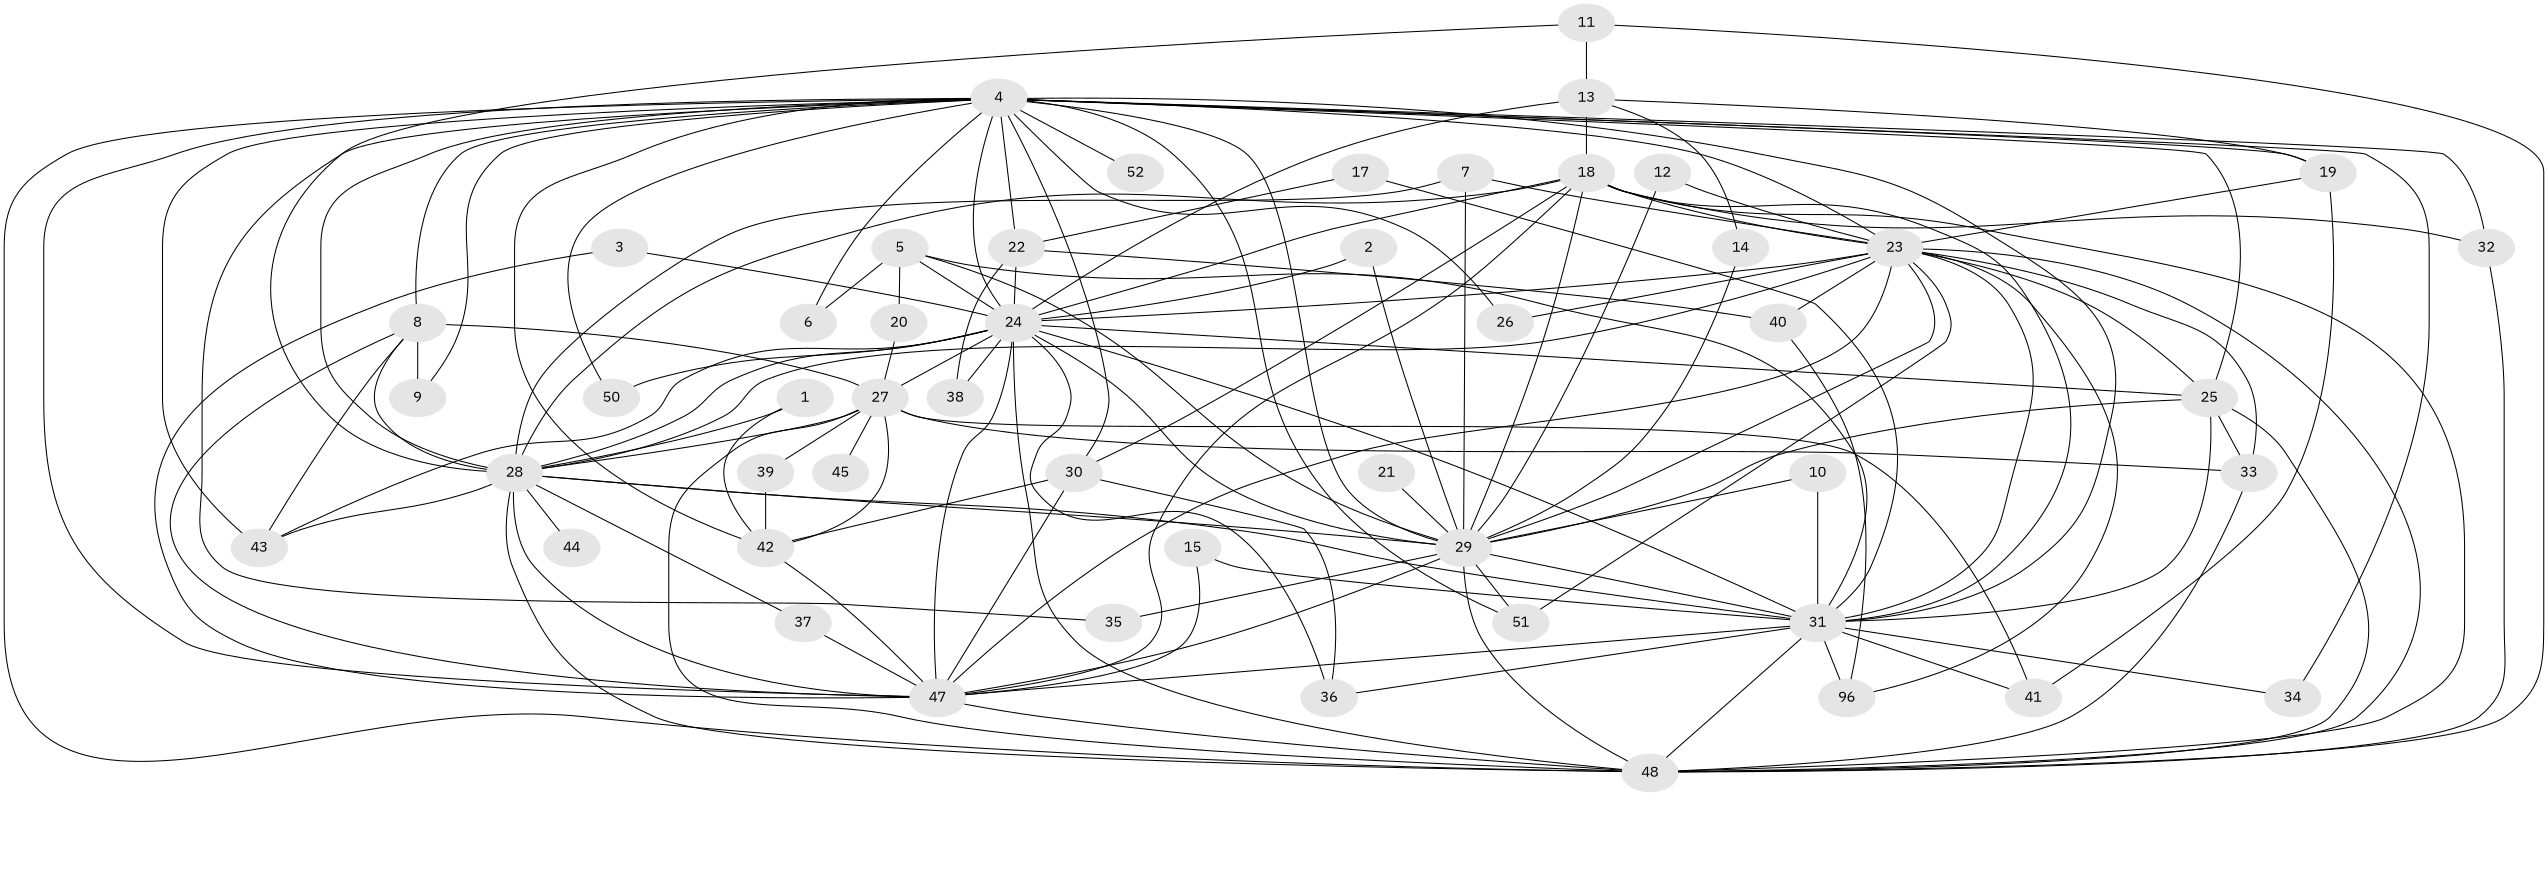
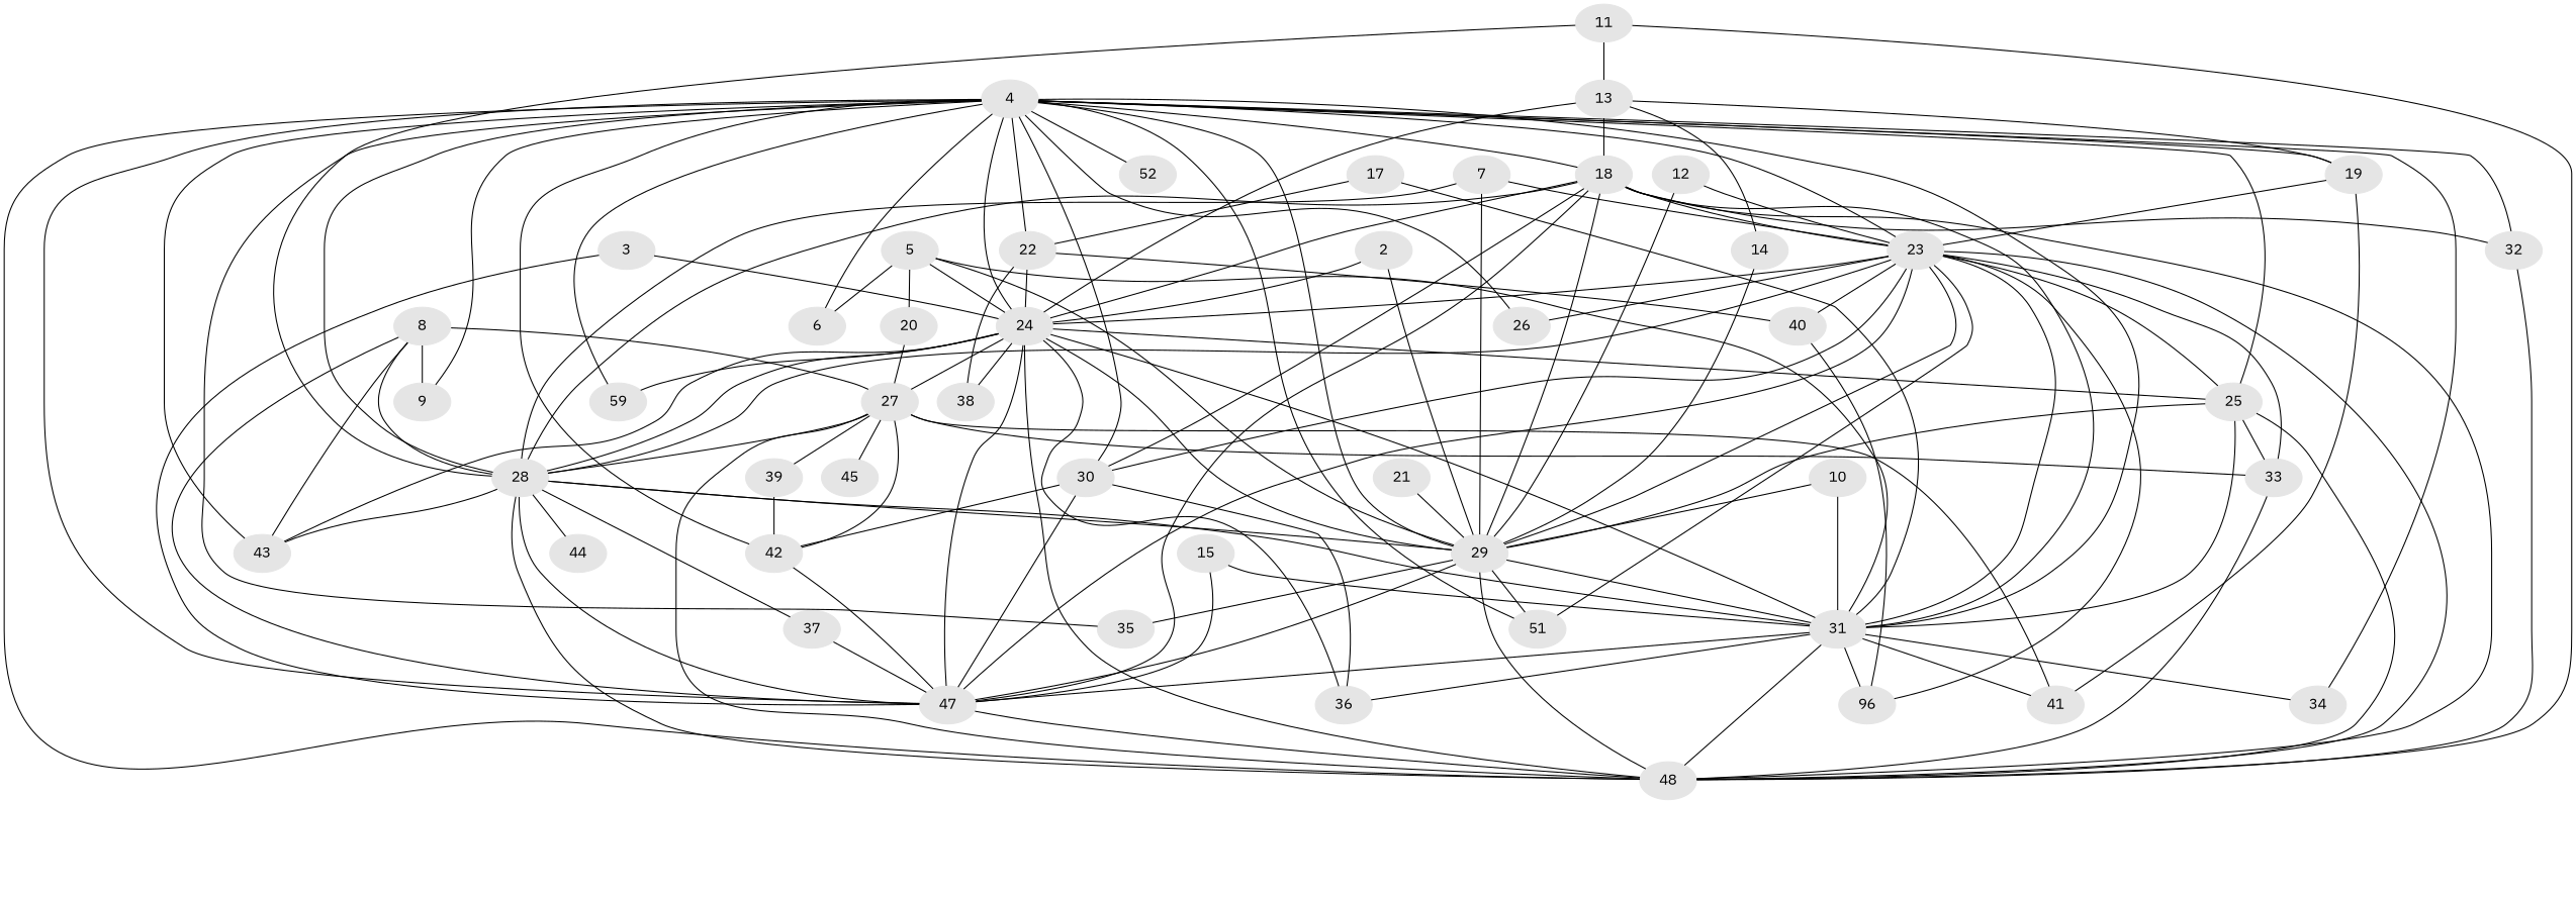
  graph {
    fontname="IBM Plex Sans"
    node [color=gray90 fontname="IBM Plex Sans" style=filled]
    edge [fontname="IBM Plex Sans" weight=1.0]
-   1
    28
    42
    29
    47
    31
    43
    48
    37
    44
    2
    24
    25
-   50
+   50 [label=59]
    27
    38
    36
    35
    51
    3
    4
    6
    9
    18
    19
    22
    23
    26
    30
    32
    34
    52
    41
    40
    33
    n36 [label=96]
    5
    20
    7
    8
    39
    45
    10
    11
    13
    14
    12
    15
    17
    21
-   1 -- 28
-   1 -- 42
    28 -- 29
    28 -- 47
    28 -- 31 [weight=2.0]
    28 -- 43
    28 -- 48 [weight=2.0]
    28 -- 37
    28 -- 44 [weight=2.0]
    42 -- 47
    29 -- 47
    29 -- 31 [weight=2.0]
    29 -- 48
    29 -- 35
    29 -- 51
    47 -- 48
    31 -- 47 [weight=2.0]
    31 -- 48
    31 -- 36
    31 -- 34
    31 -- 41
    31 -- n36 [weight=2.0]
    37 -- 47
    2 -- 29
    2 -- 24
    24 -- 28
    24 -- 29 [weight=2.0]
    24 -- 47 [weight=3.0]
    24 -- 31
    24 -- 43
    24 -- 48
    24 -- 25
    24 -- 50
    24 -- 27 [weight=2.0]
    24 -- 38
    24 -- 36
    25 -- 29
    25 -- 31
    25 -- 48
    25 -- 33
    27 -- 28
    27 -- 42
    27 -- 48 [weight=2.0]
    27 -- 41
    27 -- 33
    27 -- 39
    27 -- 45 [weight=2.0]
    3 -- 47
    3 -- 24
    4 -- 28 [weight=2.0]
    4 -- 42 [weight=2.0]
    4 -- 29 [weight=3.0]
    4 -- 47 [weight=2.0]
    4 -- 31 [weight=2.0]
    4 -- 43
    4 -- 48 [weight=2.0]
    4 -- 24 [weight=2.0]
    4 -- 25
    4 -- 50 [weight=2.0]
    4 -- 35 [weight=2.0]
    4 -- 51
    4 -- 6
    4 -- 9
-   4 -- 8 [weight=2.0]
+   4 -- 18 [weight=2.0]
    4 -- 19
    4 -- 22
    4 -- 23 [weight=3.0]
    4 -- 26
    4 -- 30
    4 -- 32
    4 -- 34
    4 -- 52 [weight=2.0]
    18 -- 28
    18 -- 29
    18 -- 47
    18 -- 31
    18 -- 48
    18 -- 24
    18 -- 23 [weight=2.0]
    18 -- 30
    18 -- 32 [weight=2.0]
    19 -- 23
    19 -- 41
    22 -- 24 [weight=2.0]
    22 -- 38
    22 -- 40
    23 -- 28
    23 -- 29 [weight=2.0]
    23 -- 47
    23 -- 31 [weight=2.0]
    23 -- 48 [weight=2.0]
    23 -- 24
    23 -- 25
    23 -- 51
    23 -- 26
+   23 -- 30
    23 -- 40
    23 -- 33
    23 -- n36
    30 -- 42
    30 -- 47 [weight=2.0]
    30 -- 36
    32 -- 48 [weight=2.0]
    40 -- n36
    33 -- 48
    5 -- 29
    5 -- 31
    5 -- 24
    5 -- 6
    5 -- 20 [weight=2.0]
    20 -- 27
    7 -- 28
    7 -- 29
    7 -- 23
    8 -- 28
    8 -- 47
    8 -- 43
    8 -- 27
    8 -- 9
    39 -- 42
    10 -- 29
    10 -- 31
    11 -- 28
    11 -- 48
    11 -- 13
    13 -- 24
    13 -- 18 [weight=2.0]
    13 -- 19
    13 -- 14
    14 -- 29
    12 -- 29
    12 -- 23
    15 -- 47
    15 -- 31
    17 -- 31
    17 -- 22
    21 -- 29
  }
